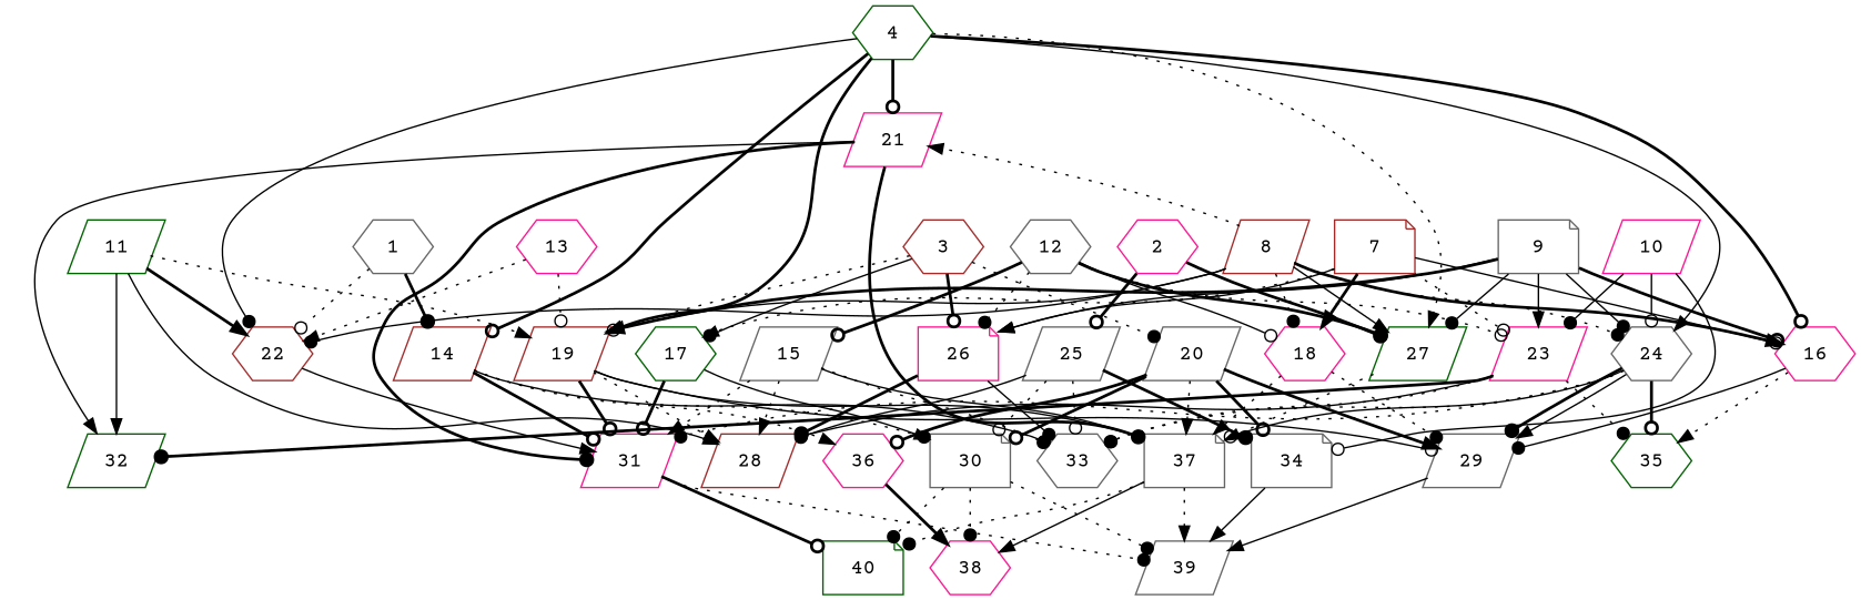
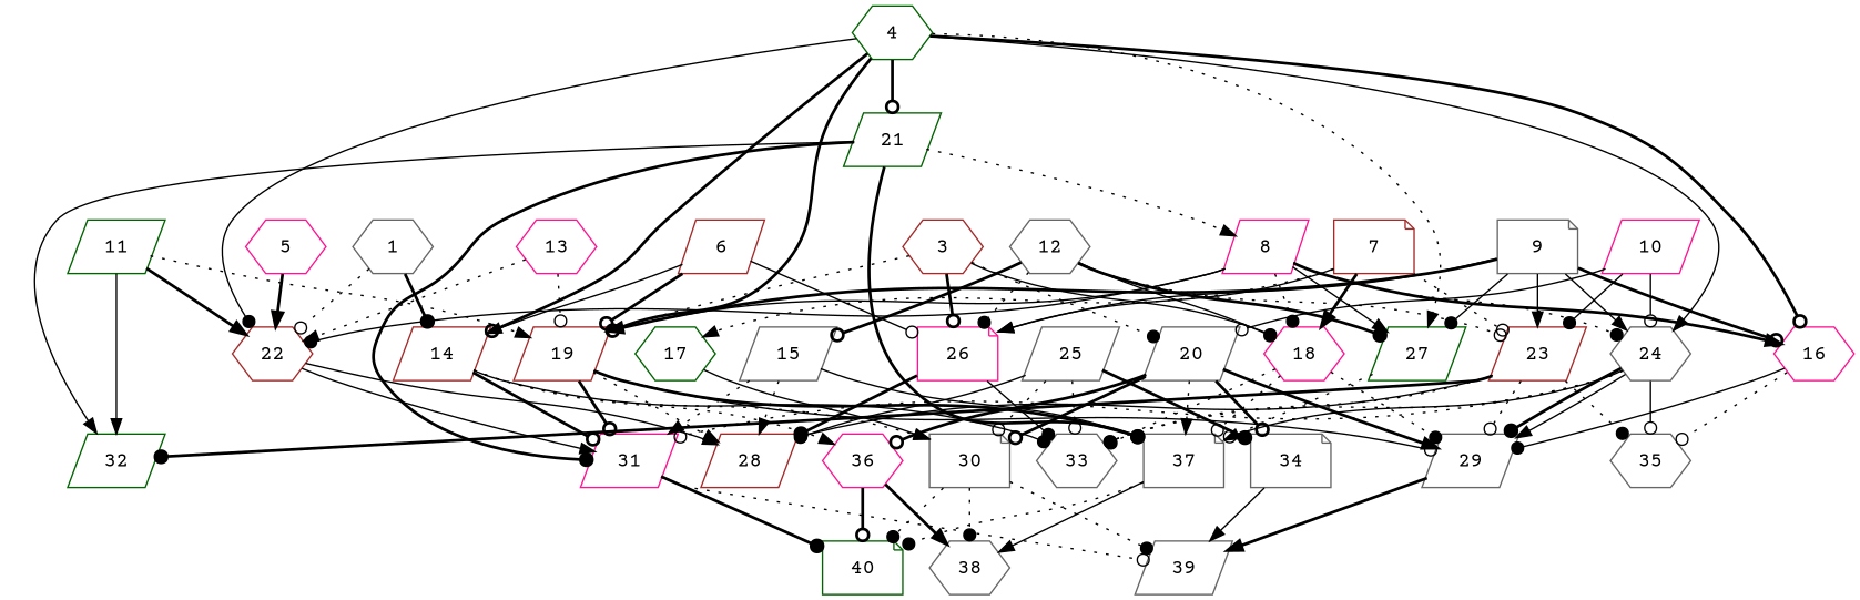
  digraph {
    fontname="Courier Prime"
    node [alpha=0.12 color=gray40 fontname="Courier Prime" shape=parallelogram]
    edge [arrowhead=normal fontname="Courier Prime" style=dotted]
    1 [alpha=0.11 expect_size=30663680 shape=hexagon]
    14 [alpha=0.10 color=brown expect_size=27285504]
    22 [alpha=0.16 color=brown expect_size=25644032 shape=hexagon]
    30 [alpha=0.13 expect_size=16075776 shape=note]
    31 [color=deeppink expect_size=8653824]
    33 [expect_size=25462784 shape=hexagon]
    36 [color=deeppink expect_size=5414912 shape=hexagon]
    28 [alpha=0.16 color=brown expect_size=18286592]
    39 [expect_size=23184384]
-   38 [alpha=0.09 color=deeppink expect_size=31729664 shape=hexagon]
+   38 [alpha=0.09 expect_size=31729664 shape=hexagon]
    40 [alpha=0.08 color=darkgreen expect_size=7449600 shape=note]
    32 [alpha=0.04 color=darkgreen expect_size=34116608]
-   2 [alpha=0.05 color=deeppink expect_size=32611328 shape=hexagon]
    25 [alpha=0.11 expect_size=48318464]
    27 [color=darkgreen expect_size=27636736]
    34 [alpha=0.09 expect_size=37758976 shape=note]
    37 [alpha=0.09 expect_size=51235840 shape=note]
    3 [alpha=0.13 color=brown expect_size=13123584 shape=hexagon]
    18 [alpha=0.05 color=deeppink expect_size=12018688 shape=hexagon]
    19 [alpha=0.14 color=brown expect_size=11800576]
    20 [alpha=0.17 expect_size=35855360]
    26 [alpha=0.19 color=deeppink expect_size=17337344 shape=note]
    29 [alpha=0.13 expect_size=30962688]
    4 [alpha=0.04 color=darkgreen expect_size=6936576 shape=hexagon]
    16 [alpha=0.04 color=deeppink expect_size=7003136 shape=hexagon]
-   21 [alpha=0.11 color=deeppink expect_size=21076992]
+   21 [alpha=0.11 color=darkgreen expect_size=21076992]
    24 [alpha=0.15 expect_size=25019392 shape=hexagon]
-   35 [alpha=0.20 color=darkgreen expect_size=25513984 shape=hexagon]
+   35 [alpha=0.20 expect_size=25513984 shape=hexagon]
+   5 [alpha=0.07 color=deeppink expect_size=21929984 shape=hexagon]
+   6 [alpha=0.05 color=brown expect_size=31831040]
    7 [alpha=0.17 color=brown expect_size=15551488 shape=note]
    17 [alpha=0.16 color=darkgreen expect_size=18309120 shape=hexagon]
-   23 [alpha=0.05 color=deeppink expect_size=35798016]
-   8 [alpha=0.20 color=brown expect_size=34347008]
+   23 [alpha=0.05 color=brown expect_size=35798016]
+   8 [alpha=0.20 color=deeppink expect_size=34347008]
    9 [alpha=0.10 expect_size=34277376 shape=note]
    10 [alpha=0.14 color=deeppink expect_size=10867712]
    11 [alpha=0.02 color=darkgreen expect_size=6172672]
    12 [alpha=0.04 expect_size=32603136 shape=hexagon]
    15 [alpha=0.07 expect_size=37443584]
    13 [alpha=0.15 color=deeppink expect_size=44476416 shape=hexagon]
    1 -> 14 [arrowhead=dot style=bold]
    1 -> 22 [arrowhead=odot]
-   14 -> 30 [arrowhead=dot]
+   14 -> 30
    14 -> 31 [arrowhead=odot style=bold]
    14 -> 33 [arrowhead=dot style=solid]
    14 -> 36
    22 -> 31 [style=solid]
-   11 -> 28 [style=solid]
+   22 -> 28 [style=solid]
    30 -> 39 [arrowhead=dot]
    30 -> 38 [arrowhead=dot]
    30 -> 40 [arrowhead=dot]
-   31 -> 39 [arrowhead=dot]
-   31 -> 40 [arrowhead=odot style=bold]
+   31 -> 39 [arrowhead=odot]
+   31 -> 40 [arrowhead=dot style=bold]
    36 -> 38 [style=bold]
-   2 -> 25 [arrowhead=odot style=bold]
-   2 -> 27 [arrowhead=dot style=bold]
+   36 -> 40 [arrowhead=odot style=bold]
    25 -> 30 [arrowhead=odot]
    25 -> 33 [arrowhead=odot]
    25 -> 28 [arrowhead=dot style=solid]
    25 -> 34 [arrowhead=dot style=bold]
    27 -> 37
    34 -> 39 [style=solid]
-   37 -> 39
    37 -> 38 [style=solid]
    37 -> 40 [arrowhead=dot]
-   3 -> 17 [arrowhead=dot style=solid]
+   3 -> 18 [arrowhead=dot style=solid]
    3 -> 19 [arrowhead=odot]
    3 -> 20 [arrowhead=dot]
    3 -> 26 [arrowhead=odot style=bold]
-   18 -> 37
+   18 -> 37 [arrowhead=odot]
    18 -> 29 [arrowhead=dot]
    19 -> 31 [arrowhead=odot style=bold]
    19 -> 28
-   19 -> 37 [arrowhead=odot style=solid]
+   19 -> 37 [arrowhead=odot style=bold]
    19 -> 29 [arrowhead=odot style=solid]
    20 -> 30 [arrowhead=odot style=bold]
    20 -> 36 [arrowhead=odot style=bold]
    20 -> 34 [arrowhead=odot style=bold]
    20 -> 37
    20 -> 29 [style=bold]
    26 -> 33 [arrowhead=dot style=solid]
    26 -> 28 [arrowhead=dot style=bold]
-   29 -> 39 [style=solid]
+   29 -> 39 [style=bold]
    4 -> 14 [arrowhead=odot style=bold]
    4 -> 22 [arrowhead=dot style=solid]
    4 -> 27
-   4 -> 19 [style=bold]
+   4 -> 19 [arrowhead=odot style=bold]
    4 -> 16 [arrowhead=odot style=bold]
    4 -> 21 [arrowhead=odot style=bold]
    4 -> 24 [style=solid]
    16 -> 29 [arrowhead=dot style=solid]
-   16 -> 35
+   16 -> 35 [arrowhead=odot]
    21 -> 31 [arrowhead=dot style=bold]
    21 -> 32 [style=solid]
    21 -> 37 [arrowhead=odot style=bold]
-   24 -> 31 [arrowhead=dot]
+   24 -> 31 [arrowhead=odot]
    24 -> 33 [arrowhead=dot]
    24 -> 37 [arrowhead=odot style=solid]
    24 -> 29 [arrowhead=dot style=bold]
    24 -> 29 [style=solid]
-   24 -> 35 [arrowhead=odot style=bold]
+   24 -> 35 [arrowhead=odot style=solid]
+   5 -> 22 [style=bold]
+   6 -> 14 [style=solid]
+   6 -> 19 [arrowhead=odot style=bold]
+   6 -> 26 [arrowhead=odot style=solid]
    7 -> 18 [style=bold]
    7 -> 26 [style=solid]
-   7 -> 16 [arrowhead=odot style=solid]
    7 -> 17
    7 -> 23 [arrowhead=odot]
    17 -> 30 [style=solid]
-   17 -> 31 [arrowhead=odot style=bold]
    23 -> 33 [arrowhead=odot]
    23 -> 28 [arrowhead=odot style=solid]
    23 -> 32 [arrowhead=dot style=bold]
+   23 -> 29 [arrowhead=odot]
    23 -> 35 [arrowhead=dot]
    8 -> 22 [arrowhead=dot style=solid]
    8 -> 27 [style=solid]
    8 -> 18 [arrowhead=dot]
    8 -> 19 [style=solid]
    8 -> 16 [style=bold]
-   8 -> 21
+   21 -> 8
    8 -> 24 [arrowhead=dot]
    9 -> 27 [arrowhead=dot style=solid]
    9 -> 19 [style=bold]
    9 -> 26 [style=solid]
    9 -> 16 [arrowhead=odot style=bold]
-   9 -> 24 [arrowhead=dot style=solid]
+   9 -> 24 [style=solid]
    9 -> 23 [style=solid]
-   10 -> 34 [arrowhead=odot style=solid]
+   10 -> 20 [arrowhead=odot style=solid]
    10 -> 24 [arrowhead=odot style=solid]
    10 -> 23 [arrowhead=dot style=solid]
    11 -> 22 [style=bold]
    11 -> 32 [style=solid]
    11 -> 19
    12 -> 27 [arrowhead=dot style=bold]
    12 -> 18 [arrowhead=odot style=solid]
    12 -> 26 [arrowhead=dot]
    12 -> 23 [arrowhead=odot]
    12 -> 15 [arrowhead=odot style=bold]
    15 -> 31
-   15 -> 33 [arrowhead=dot]
+   18 -> 33 [arrowhead=dot]
    15 -> 28
    15 -> 37 [arrowhead=dot style=solid]
    13 -> 22
    13 -> 19 [arrowhead=odot]
  }
